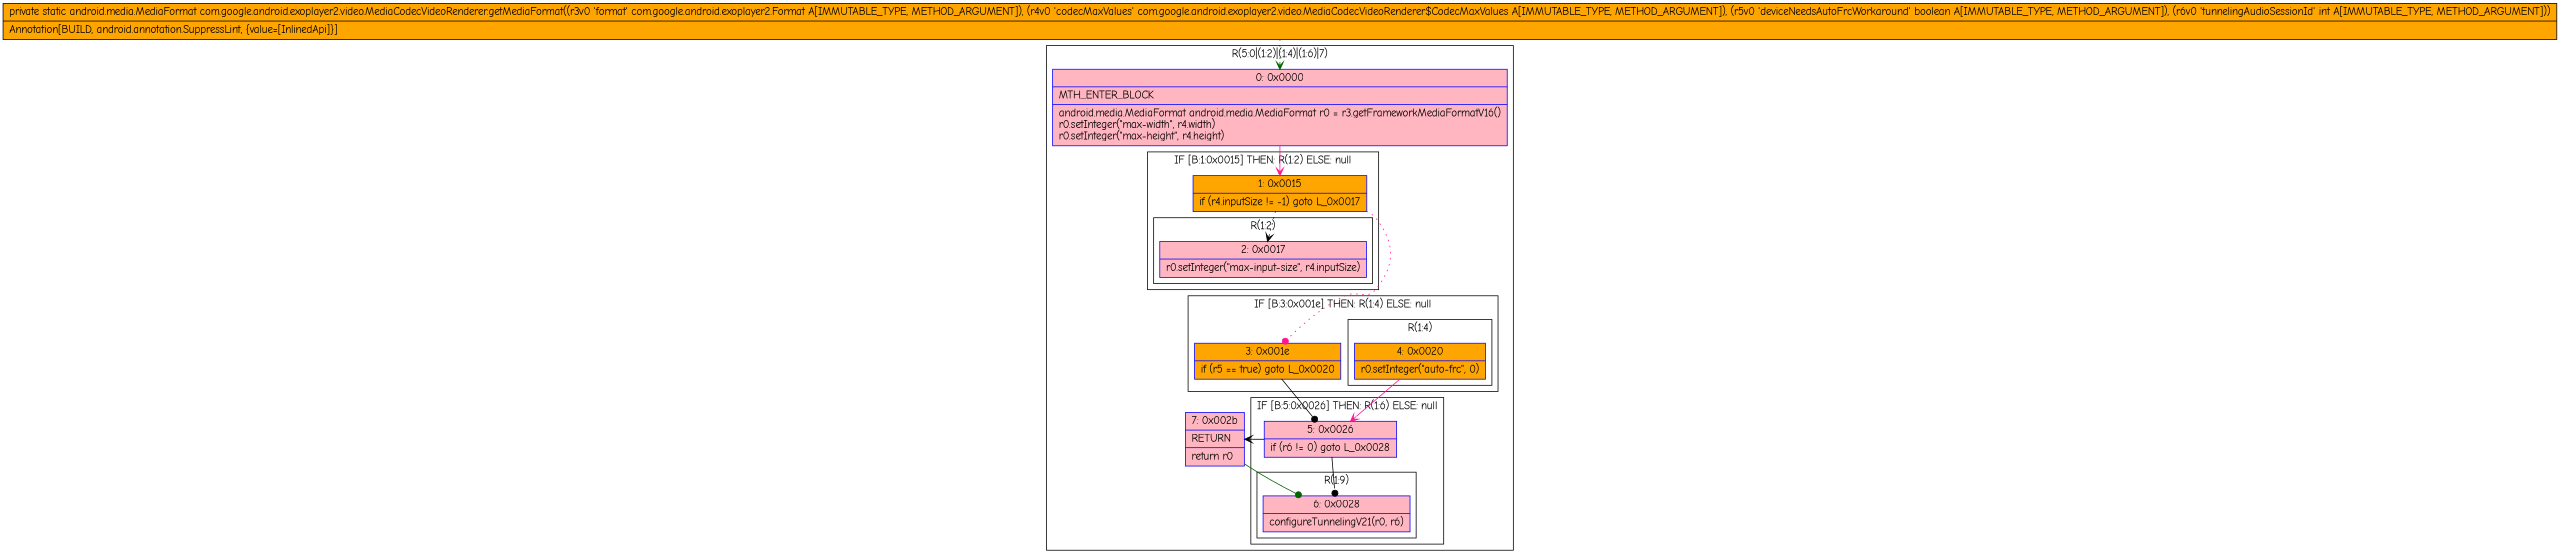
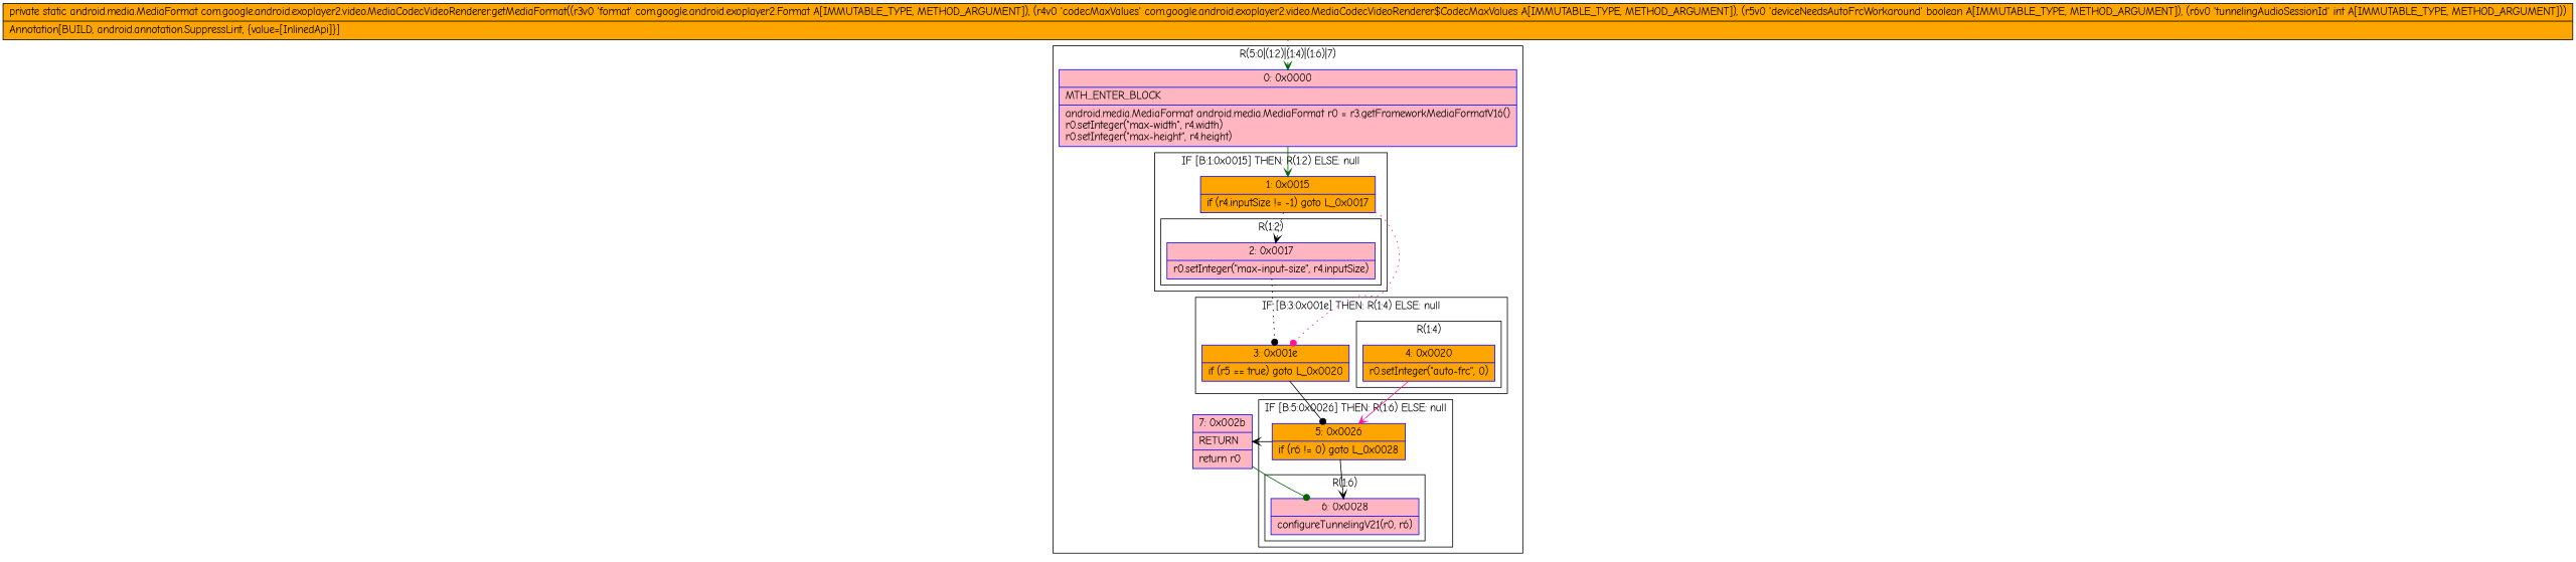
  digraph {
    fontname="Comic Neue"
    node [color=blue fillcolor=lightpink fontname="Comic Neue" shape=record style=filled]
    edge [arrowhead=vee color=black fontname="Comic Neue" style=solid]
    n1 [label="{2\:\ 0x0017|r0.setInteger(\"max\-input\-size\", r4.inputSize)\l}"]
    n2 [fillcolor=orange label="{1\:\ 0x0015|if (r4.inputSize != \-1) goto L_0x0017\l}"]
    n3 [fillcolor=orange label="{4\:\ 0x0020|r0.setInteger(\"auto\-frc\", 0)\l}"]
    n4 [fillcolor=orange label="{3\:\ 0x001e|if (r5 == true) goto L_0x0020\l}"]
    n5 [label="{6\:\ 0x0028|configureTunnelingV21(r0, r6)\l}"]
-   n6 [label="{5\:\ 0x0026|if (r6 != 0) goto L_0x0028\l}"]
+   n6 [fillcolor=orange label="{5\:\ 0x0026|if (r6 != 0) goto L_0x0028\l}"]
    n7 [label="{0\:\ 0x0000|MTH_ENTER_BLOCK\l|android.media.MediaFormat android.media.MediaFormat r0 = r3.getFrameworkMediaFormatV16()\lr0.setInteger(\"max\-width\", r4.width)\lr0.setInteger(\"max\-height\", r4.height)\l}"]
    n8 [label="{7\:\ 0x002b|RETURN\l|return r0\l}"]
    n9 [fillcolor=orange label="{private static android.media.MediaFormat com.google.android.exoplayer2.video.MediaCodecVideoRenderer.getMediaFormat((r3v0 'format' com.google.android.exoplayer2.Format A[IMMUTABLE_TYPE, METHOD_ARGUMENT]), (r4v0 'codecMaxValues' com.google.android.exoplayer2.video.MediaCodecVideoRenderer$CodecMaxValues A[IMMUTABLE_TYPE, METHOD_ARGUMENT]), (r5v0 'deviceNeedsAutoFrcWorkaround' boolean A[IMMUTABLE_TYPE, METHOD_ARGUMENT]), (r6v0 'tunnelingAudioSessionId' int A[IMMUTABLE_TYPE, METHOD_ARGUMENT]))  | Annotation[BUILD, android.annotation.SuppressLint, \{value=[InlinedApi]\}]\l}" color=""]
    subgraph cluster_1 {
      label="R(5:0|(1:2)|(1:4)|(1:6)|7)"
      n7
      n8
      subgraph cluster_2 {
        label="IF [B:1:0x0015] THEN: R(1:2) ELSE: null"
        n2
        subgraph cluster_3 {
          label="R(1:2)"
          n1
        }
      }
      subgraph cluster_4 {
        label="IF [B:3:0x001e] THEN: R(1:4) ELSE: null"
        n4
        subgraph cluster_5 {
          label="R(1:4)"
          n3
        }
      }
      subgraph cluster_6 {
        label="IF [B:5:0x0026] THEN: R(1:6) ELSE: null"
        n6
        subgraph cluster_7 {
-         label="R(1:9)"
+         label="R(1:6)"
          n5
        }
      }
    }
+   n1 -> n4 [arrowhead=dot style=dotted]
    n2 -> n1 [style=dotted]
    n2 -> n4 [arrowhead=dot color=deeppink style=dotted]
    n3 -> n6 [color=deeppink]
    n4 -> n6 [arrowhead=dot]
-   n6 -> n5 [arrowhead=dot]
+   n6 -> n5
    n6 -> n8
-   n7 -> n2 [color=deeppink]
+   n7 -> n2 [color=darkgreen]
    n8 -> n5 [arrowhead=dot color=darkgreen]
    n9 -> n7 [color=darkgreen style=dotted]
  }
